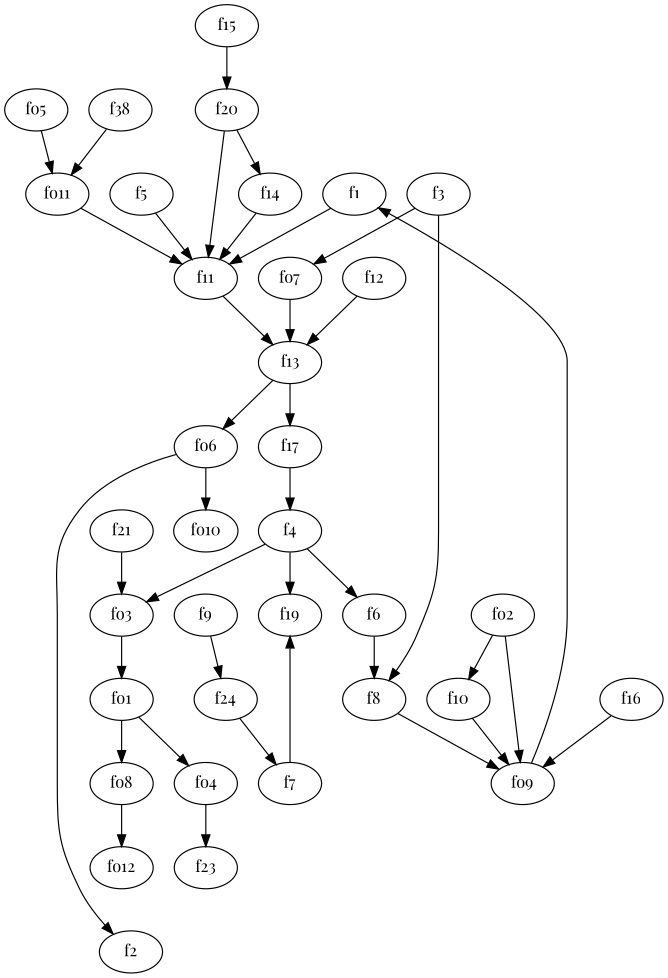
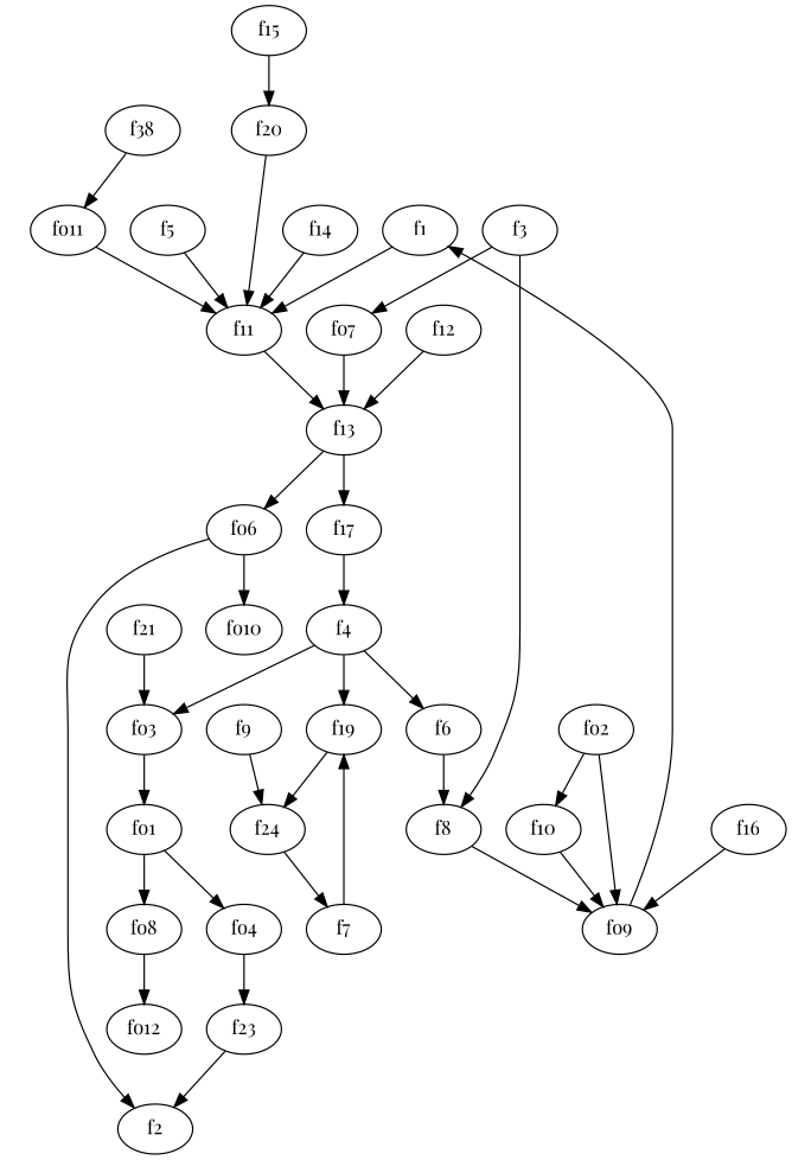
  strict digraph {
    fontname="Playfair Display"
    node [fontname="Playfair Display"]
    edge [fontname="Playfair Display" weight=2]
    f1
    f11
    f13
    f20
    f14
    f3
    fo7
    f8
    f4
    f6
    f19
    fo3
    n13 [label=f24]
    fo1
    f5
    fo9
    f7
    f9
    f10
    f17
    fo6
    f12
    f2
    fo10
    f15
    f16
    n27 [label=f38]
    fo11
    f21
    f23
    fo4
    fo8
    fo12
    fo2
-   fo5
    f1 -> f11
    f11 -> f13
    f13 -> f17
    f13 -> fo6
    f20 -> f11
-   f20 -> f14
    f14 -> f11
    f3 -> fo7
    f3 -> f8
    fo7 -> f13
    f8 -> fo9
    f4 -> f6
    f4 -> f19
    f4 -> fo3
    f6 -> f8
+   f19 -> n13
    fo3 -> fo1
    n13 -> f7
    fo1 -> fo4
    fo1 -> fo8
    f5 -> f11
    fo9 -> f1
    f7 -> f19
    f9 -> n13
    f10 -> fo9
    f17 -> f4
    fo6 -> f2
    fo6 -> fo10
    f12 -> f13
    f15 -> f20
    f16 -> fo9
    n27 -> fo11
    fo11 -> f11
    f21 -> fo3
+   f23 -> f2
    fo4 -> f23
    fo8 -> fo12
    fo2 -> fo9
    fo2 -> f10
-   fo5 -> fo11
  }
